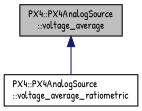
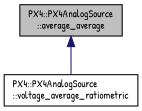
  digraph {
    rankdir=TB
    fontname="Patrick Hand"
    node [color=black fontname="Patrick Hand" fontsize=10 shape=record style=filled]
-   n1 [fillcolor=grey75 fontcolor=black height=0.2 label="PX4::PX4AnalogSource\l::voltage_average" width=0.4]
+   n1 [fillcolor=grey75 fontcolor=black height=0.2 label="PX4::PX4AnalogSource\l::average_average" width=0.4]
    n2 [fillcolor=white height=0.2 label="PX4::PX4AnalogSource\l::voltage_average_ratiometric" width=0.4]
    n1 -> n2 [color=midnightblue dir=back fontname="Patrick Hand" fontsize=10 labelfontname=Helvetica labelfontsize=10 style=solid]
  }
